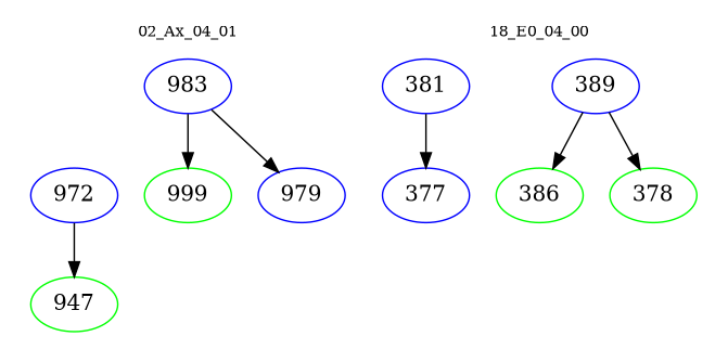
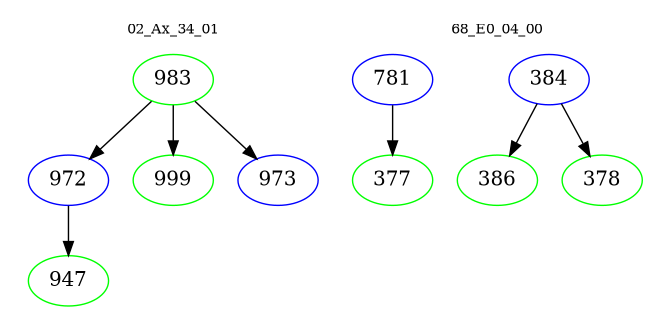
  digraph {
    node [color=blue]
    edge [color=black]
-   n1 [label=983]
+   n1 [color=green label=983]
    n2 [label=972]
    n3 [color=green label=999]
-   n4 [label=979]
+   n4 [label=973]
    n5 [color=green label=947]
-   n6 [label=389]
-   n7 [label=381]
+   n6 [label=384]
+   n7 [label=781]
    n8 [color=green label=386]
    n9 [color=green label=378]
-   n10 [label=377]
+   n10 [color=green label=377]
    subgraph cluster_1 {
      color=white
      fontsize=10
-     label="02_Ax_04_01"
+     label="02_Ax_34_01"
      n1
      n2
      n3
      n4
      n5
    }
    subgraph cluster_2 {
      color=white
      fontsize=10
-     label="18_E0_04_00"
+     label="68_E0_04_00"
      n6
      n7
      n8
      n9
      n10
    }
+   n1 -> n2
    n1 -> n3
    n1 -> n4
    n2 -> n5
    n6 -> n8
    n6 -> n9
    n7 -> n10
  }
